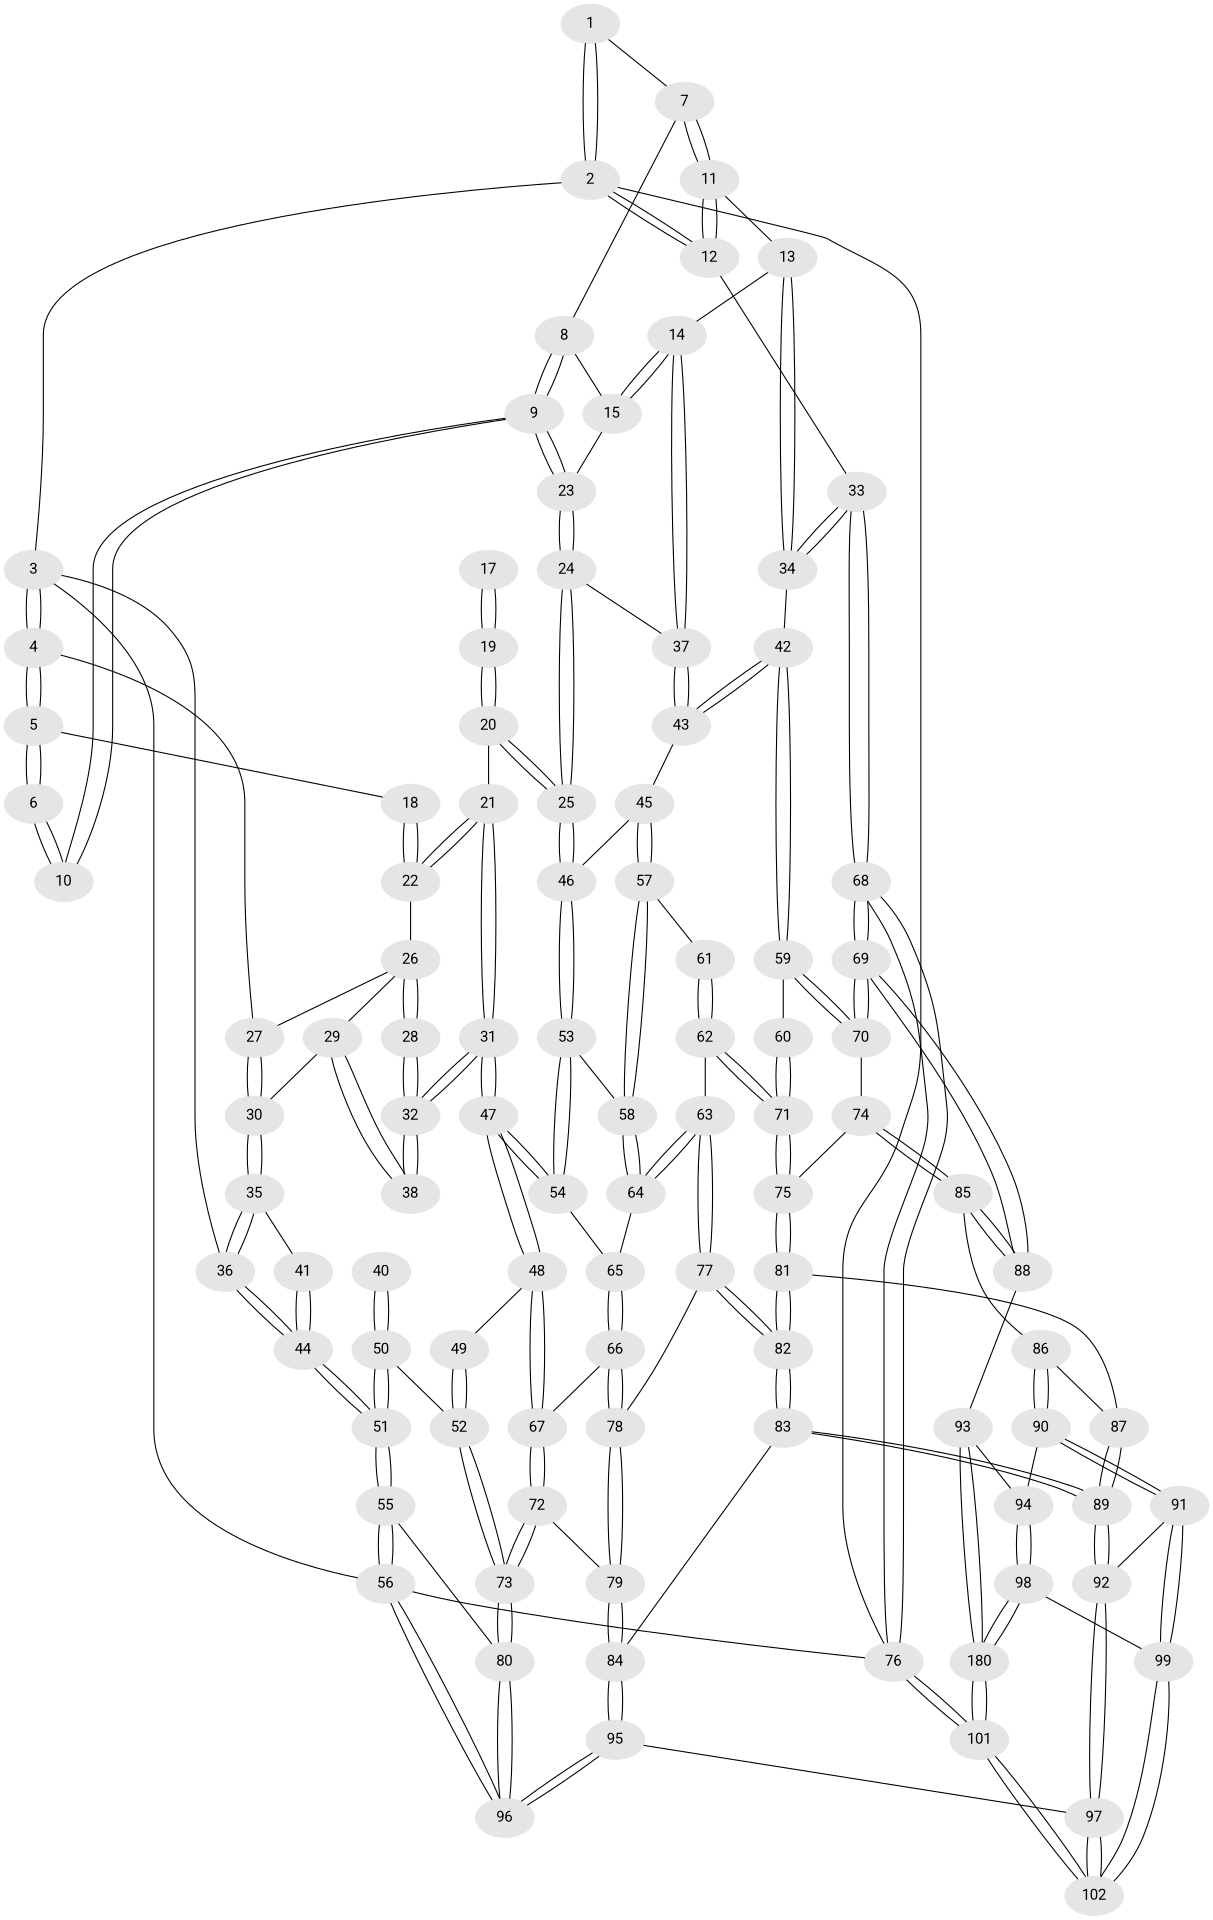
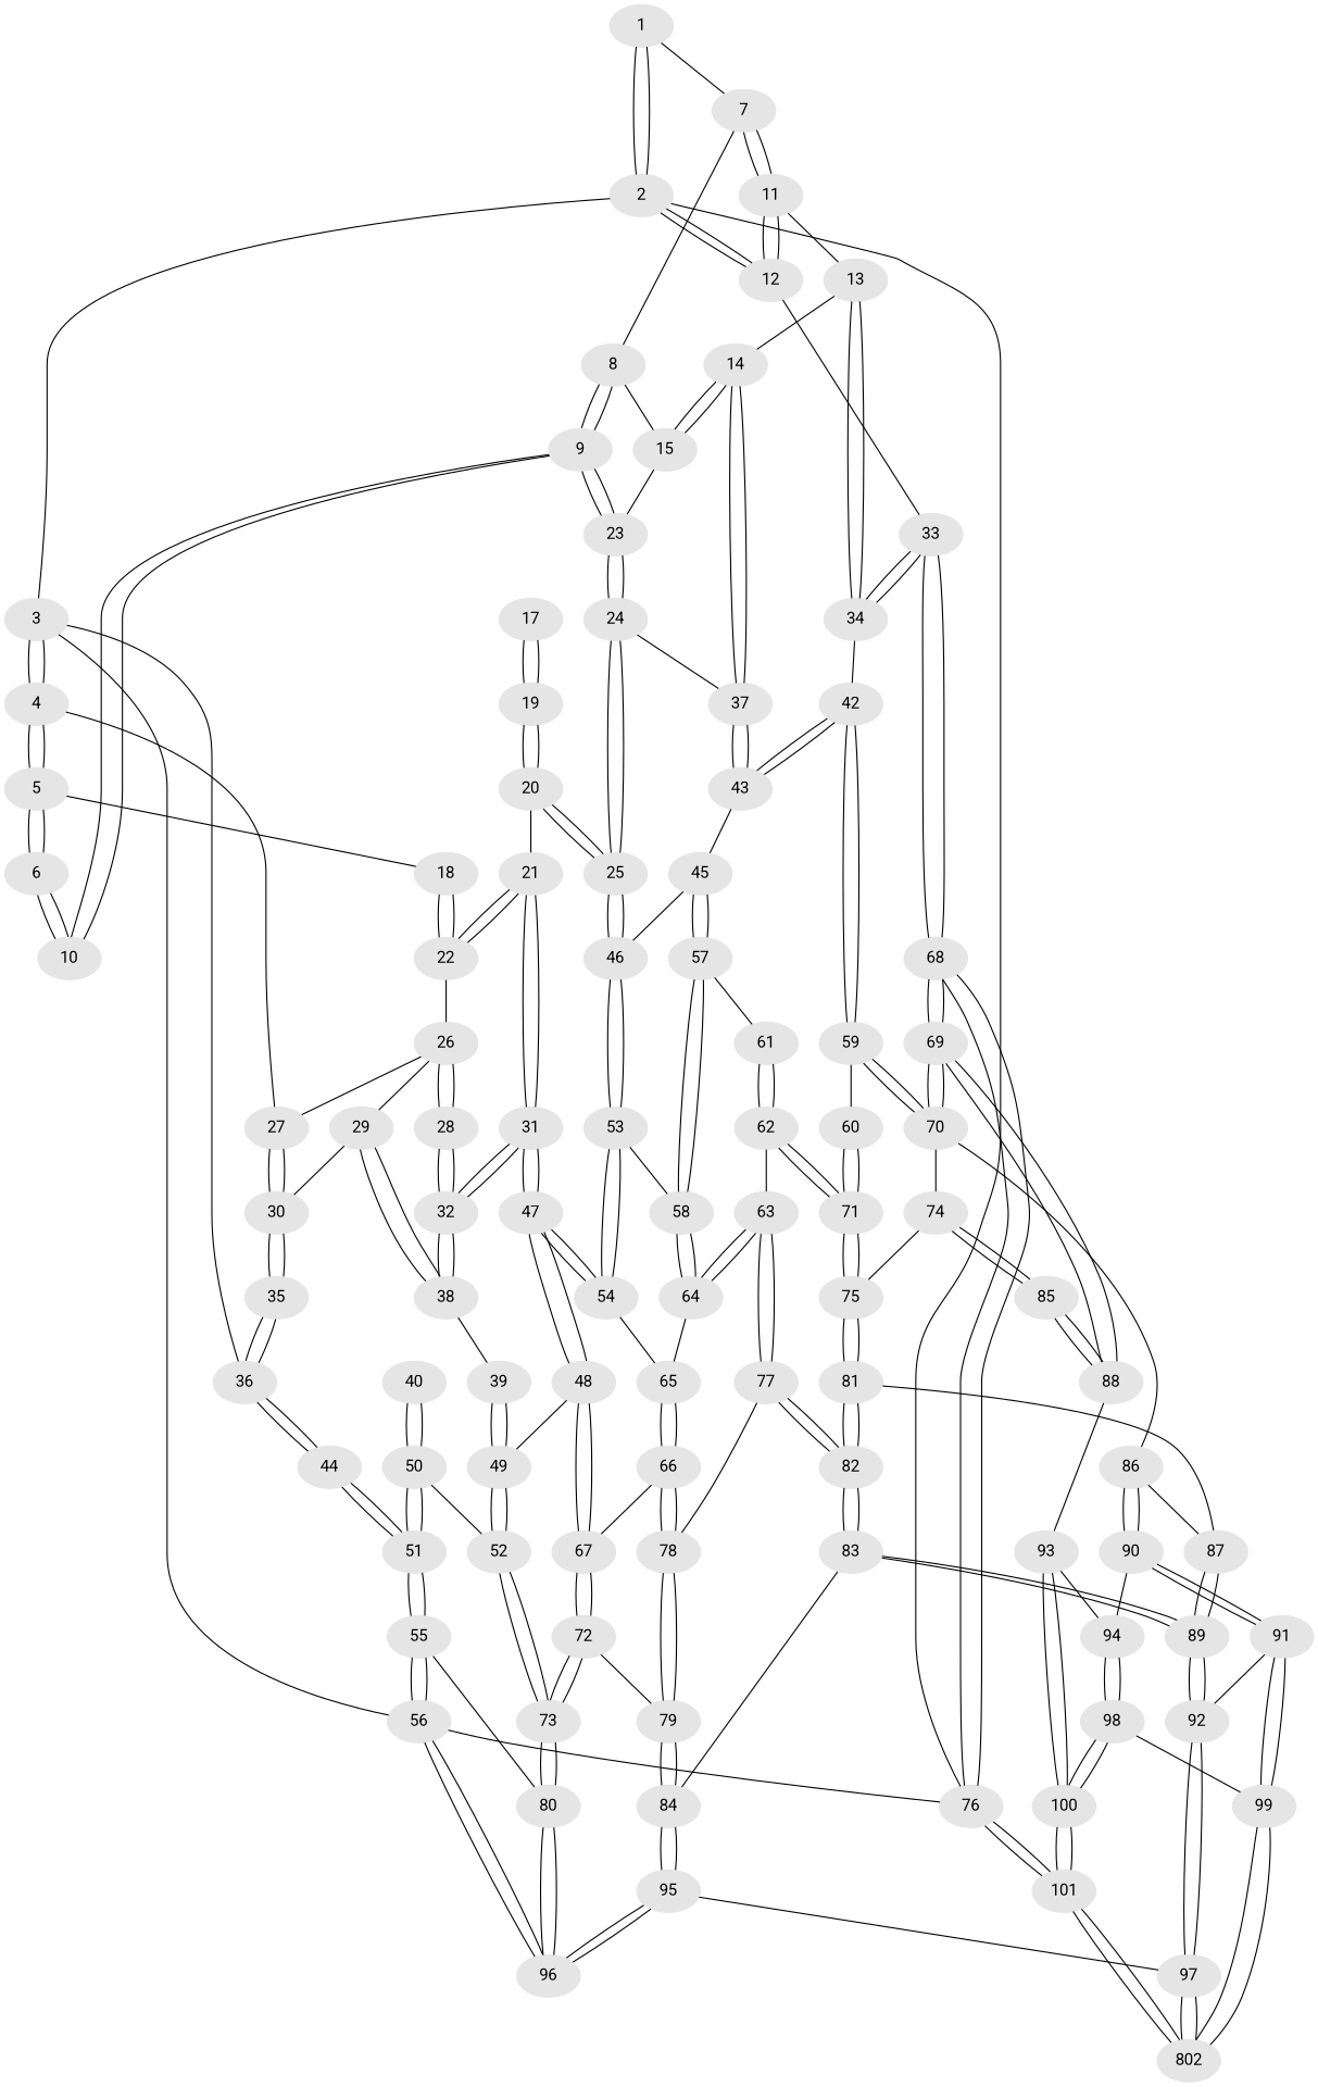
  graph {
    fontname=Roboto
    node [color=gray90 fontname=Roboto style=filled]
    edge [fontname=Roboto]
    1
    2
    7
    3
    12
    76
    8
    11
    4
    36
    56
    33
    101
    5
    27
    44
    96
    6
    18
    30
    10
    22
    9
    15
    13
    23
    24
    17
    19
    14
    34
    68
    37
    42
    43
    20
    26
    21
    25
    31
    46
    32
    47
    28
    29
    53
    35
    38
-   41
+   39
    48
    54
    69
    59
    51
    45
    49
    40
    50
    52
    60
    70
    57
    55
    58
    61
    67
    65
    72
    73
    80
    64
    66
    62
    71
    74
    75
    63
    77
    78
    82
    79
    88
    93
    85
    81
    84
    86
    87
-   102
+   102 [label=802]
    83
    95
    89
    92
    97
    90
    91
    94
-   100 [label=180]
+   100
    99
    98
    1 -- 2
    1 -- 2
    1 -- 7
    2 -- 3
    2 -- 12
    2 -- 12
    2 -- 76
    7 -- 8
    7 -- 11
    7 -- 11
    3 -- 4
    3 -- 4
    3 -- 36
    3 -- 56
    12 -- 33
    76 -- 101
    76 -- 101
    8 -- 9
    8 -- 9
    8 -- 15
    11 -- 12
    11 -- 12
    11 -- 13
    4 -- 5
    4 -- 5
    4 -- 27
    36 -- 44
    36 -- 44
    56 -- 76
    56 -- 96
    56 -- 96
    33 -- 34
    33 -- 34
    33 -- 68
    33 -- 68
    101 -- 102
    101 -- 102
    5 -- 6
    5 -- 6
    5 -- 18
    27 -- 30
    27 -- 30
    44 -- 51
    44 -- 51
    6 -- 10
    6 -- 10
    18 -- 22
    18 -- 22
    30 -- 35
    30 -- 35
    22 -- 26
    9 -- 10
    9 -- 10
    9 -- 23
    9 -- 23
    15 -- 23
    13 -- 14
    13 -- 34
    13 -- 34
    23 -- 24
    23 -- 24
    24 -- 37
    24 -- 25
    24 -- 25
    17 -- 19
    17 -- 19
    19 -- 20
    19 -- 20
    14 -- 15
    14 -- 15
    14 -- 37
    14 -- 37
    34 -- 42
    68 -- 76
    68 -- 76
    68 -- 69
    68 -- 69
    37 -- 43
    37 -- 43
    42 -- 43
    42 -- 43
    42 -- 59
    42 -- 59
    43 -- 45
    20 -- 21
    20 -- 25
    20 -- 25
    26 -- 27
    26 -- 28
    26 -- 28
    26 -- 29
    21 -- 22
    21 -- 22
    21 -- 31
    21 -- 31
    25 -- 46
    25 -- 46
    31 -- 32
    31 -- 32
    31 -- 47
    31 -- 47
    46 -- 53
    46 -- 53
    32 -- 38
    32 -- 38
    47 -- 48
    47 -- 48
    47 -- 54
    47 -- 54
    28 -- 32
    28 -- 32
    29 -- 30
    29 -- 38
    29 -- 38
    53 -- 54
    53 -- 54
    53 -- 58
    35 -- 36
    35 -- 36
-   35 -- 41
-   41 -- 44
-   41 -- 44
+   38 -- 39
+   39 -- 49
+   39 -- 49
    48 -- 49
    48 -- 67
    48 -- 67
    54 -- 65
    69 -- 70
    69 -- 70
    69 -- 88
    69 -- 88
    59 -- 60
    59 -- 70
    59 -- 70
    51 -- 55
    51 -- 55
    45 -- 46
    45 -- 57
    45 -- 57
    49 -- 52
    49 -- 52
    40 -- 50
    40 -- 50
    50 -- 51
    50 -- 51
    50 -- 52
    52 -- 73
    52 -- 73
    60 -- 71
    60 -- 71
    70 -- 74
    57 -- 58
    57 -- 58
    57 -- 61
    55 -- 56
    55 -- 56
    55 -- 80
    58 -- 64
    58 -- 64
    61 -- 62
    61 -- 62
    67 -- 72
    67 -- 72
    65 -- 66
    65 -- 66
    72 -- 73
    72 -- 73
    72 -- 79
    73 -- 80
    73 -- 80
    80 -- 96
    80 -- 96
    64 -- 65
    66 -- 67
    66 -- 78
    66 -- 78
    62 -- 71
    62 -- 71
    62 -- 63
    71 -- 75
    71 -- 75
    74 -- 75
    74 -- 85
    74 -- 85
    75 -- 81
    75 -- 81
    63 -- 64
    63 -- 64
    63 -- 77
    63 -- 77
    77 -- 78
    77 -- 82
    77 -- 82
    78 -- 79
    78 -- 79
    82 -- 83
    82 -- 83
    79 -- 84
    79 -- 84
    88 -- 93
    93 -- 94
    93 -- 100
    93 -- 100
    85 -- 88
    85 -- 88
-   85 -- 86
+   70 -- 86
    81 -- 82
    81 -- 82
    81 -- 87
    84 -- 95
    84 -- 95
    86 -- 87
    86 -- 90
    86 -- 90
    87 -- 89
    87 -- 89
    83 -- 84
    83 -- 89
    83 -- 89
    95 -- 96
    95 -- 96
    95 -- 97
    89 -- 92
    89 -- 92
    92 -- 97
    92 -- 97
    97 -- 102
    97 -- 102
    90 -- 91
    90 -- 91
    90 -- 94
    91 -- 92
    91 -- 99
    91 -- 99
    94 -- 98
    94 -- 98
    100 -- 101
    100 -- 101
    99 -- 102
    99 -- 102
    98 -- 100
    98 -- 100
    98 -- 99
  }
